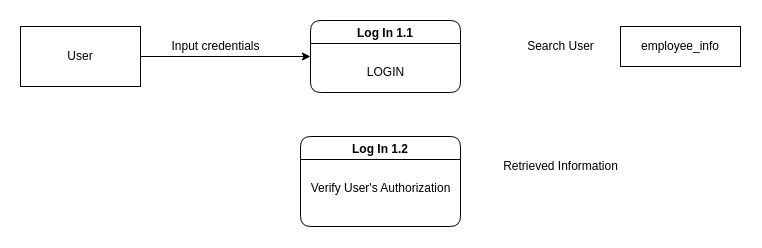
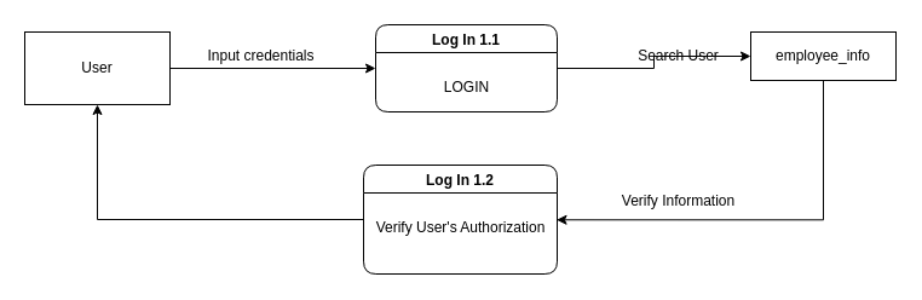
  <mxCell id="0" />
  <mxCell id="1" parent="0" />
  <mxCell id="2" style="edgeStyle=orthogonalEdgeStyle;rounded=0;orthogonalLoop=1;jettySize=auto;html=1;exitX=1;exitY=0.5;exitDx=0;exitDy=0;entryX=0;entryY=0.5;entryDx=0;entryDy=0;" edge="1" parent="1" source="3" target="5"><mxGeometry relative="1" as="geometry" /></mxCell>
  <mxCell id="3" value="User" style="rounded=0;whiteSpace=wrap;html=1;" vertex="1" parent="1"><mxGeometry x="20" y="26" width="120" height="60" as="geometry" /></mxCell>
+ <mxCell id="4" style="edgeStyle=orthogonalEdgeStyle;rounded=0;orthogonalLoop=1;jettySize=auto;html=1;exitX=1;exitY=0.5;exitDx=0;exitDy=0;entryX=0;entryY=0.5;entryDx=0;entryDy=0;" edge="1" parent="1" source="5" target="8"><mxGeometry relative="1" as="geometry" /></mxCell>
  <mxCell id="5" value="Log In 1.1" style="swimlane;rounded=1;" vertex="1" parent="1"><mxGeometry x="310" y="20" width="150" height="72" as="geometry" /></mxCell>
  <mxCell id="6" value="LOGIN" style="text;html=1;align=center;verticalAlign=middle;resizable=0;points=[];autosize=1;strokeColor=none;fillColor=none;" vertex="1" parent="5"><mxGeometry x="45" y="37" width="60" height="30" as="geometry" /></mxCell>
+ <mxCell id="7" style="edgeStyle=orthogonalEdgeStyle;rounded=0;orthogonalLoop=1;jettySize=auto;html=1;exitX=0.5;exitY=1;exitDx=0;exitDy=0;entryX=0.997;entryY=0.276;entryDx=0;entryDy=0;entryPerimeter=0;" edge="1" parent="1" source="8" target="13"><mxGeometry relative="1" as="geometry" /></mxCell>
  <mxCell id="8" value="employee_info" style="rounded=0;whiteSpace=wrap;html=1;" vertex="1" parent="1"><mxGeometry x="620" y="26" width="120" height="40" as="geometry" /></mxCell>
  <mxCell id="9" value="Input credentials" style="text;html=1;align=center;verticalAlign=middle;resizable=0;points=[];autosize=1;strokeColor=none;fillColor=none;" vertex="1" parent="1"><mxGeometry x="160" y="31" width="110" height="30" as="geometry" /></mxCell>
  <mxCell id="10" value="Search User" style="text;html=1;align=center;verticalAlign=middle;resizable=0;points=[];autosize=1;strokeColor=none;fillColor=none;" vertex="1" parent="1"><mxGeometry x="515" y="31" width="90" height="30" as="geometry" /></mxCell>
+ <mxCell id="11" style="edgeStyle=orthogonalEdgeStyle;rounded=0;orthogonalLoop=1;jettySize=auto;html=1;exitX=0;exitY=0.5;exitDx=0;exitDy=0;entryX=0.5;entryY=1;entryDx=0;entryDy=0;" edge="1" parent="1" source="12" target="3"><mxGeometry relative="1" as="geometry" /></mxCell>
  <mxCell id="12" value="Log In 1.2" style="swimlane;rounded=1;" vertex="1" parent="1"><mxGeometry x="300" y="136" width="160" height="90" as="geometry" /></mxCell>
  <mxCell id="13" value="Verify User's Authorization" style="text;html=1;align=center;verticalAlign=middle;resizable=0;points=[];autosize=1;strokeColor=none;fillColor=none;" vertex="1" parent="12"><mxGeometry y="37" width="160" height="30" as="geometry" /></mxCell>
- <mxCell id="14" value="Retrieved Information" style="text;html=1;align=center;verticalAlign=middle;resizable=0;points=[];autosize=1;strokeColor=none;fillColor=none;" vertex="1" parent="1"><mxGeometry x="490" y="151" width="140" height="30" as="geometry" /></mxCell>
+ <mxCell id="14" value="Verify Information" style="text;html=1;align=center;verticalAlign=middle;resizable=0;points=[];autosize=1;strokeColor=none;fillColor=none;" vertex="1" parent="1"><mxGeometry x="490" y="151" width="140" height="30" as="geometry" /></mxCell>
